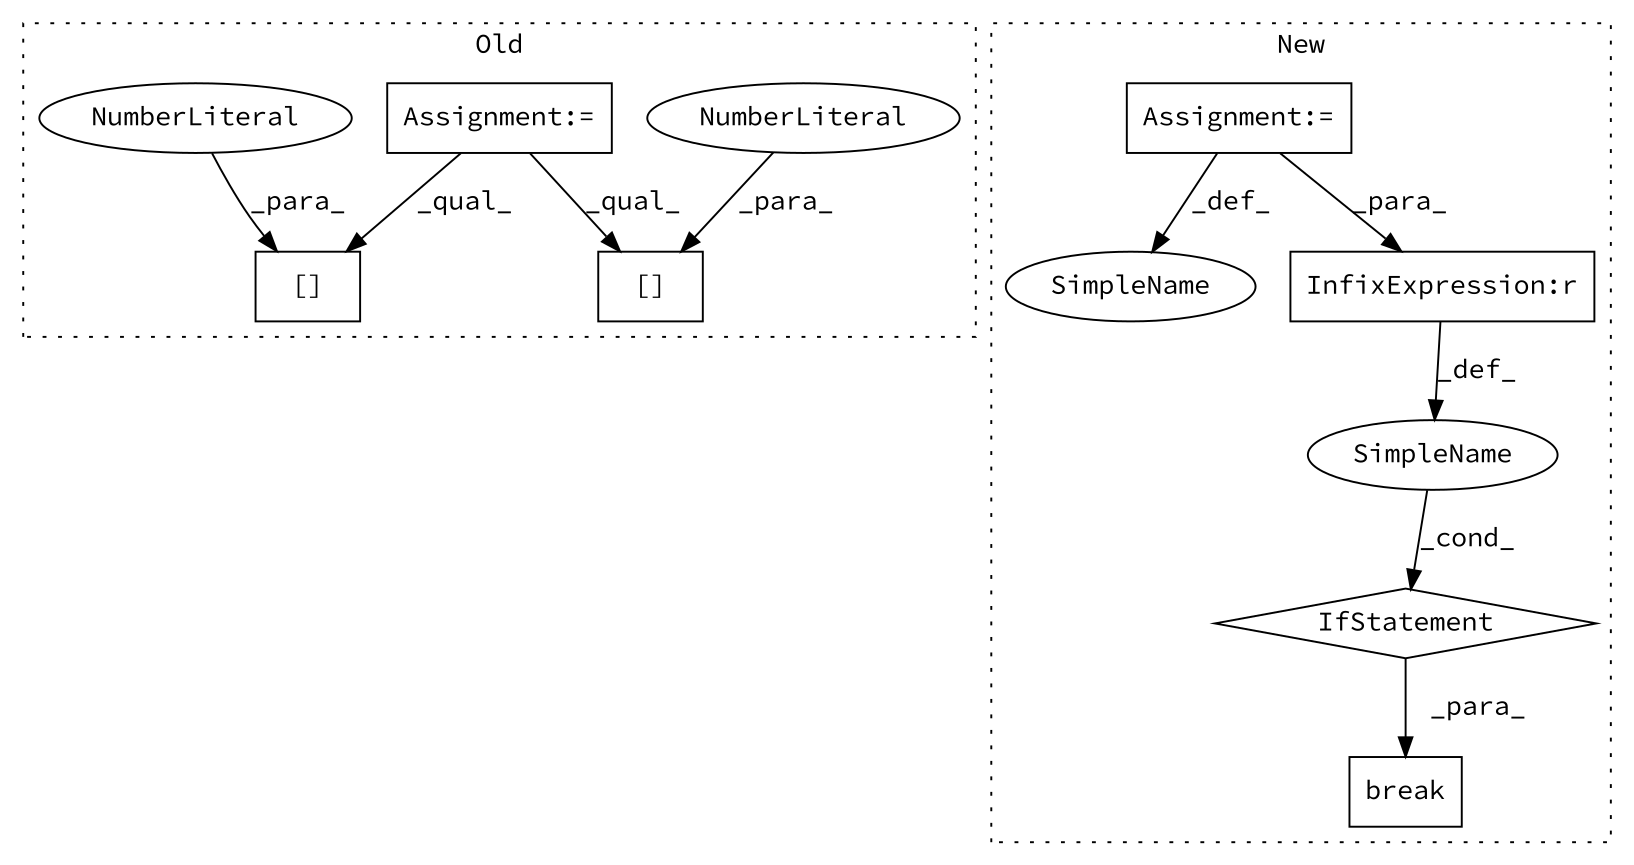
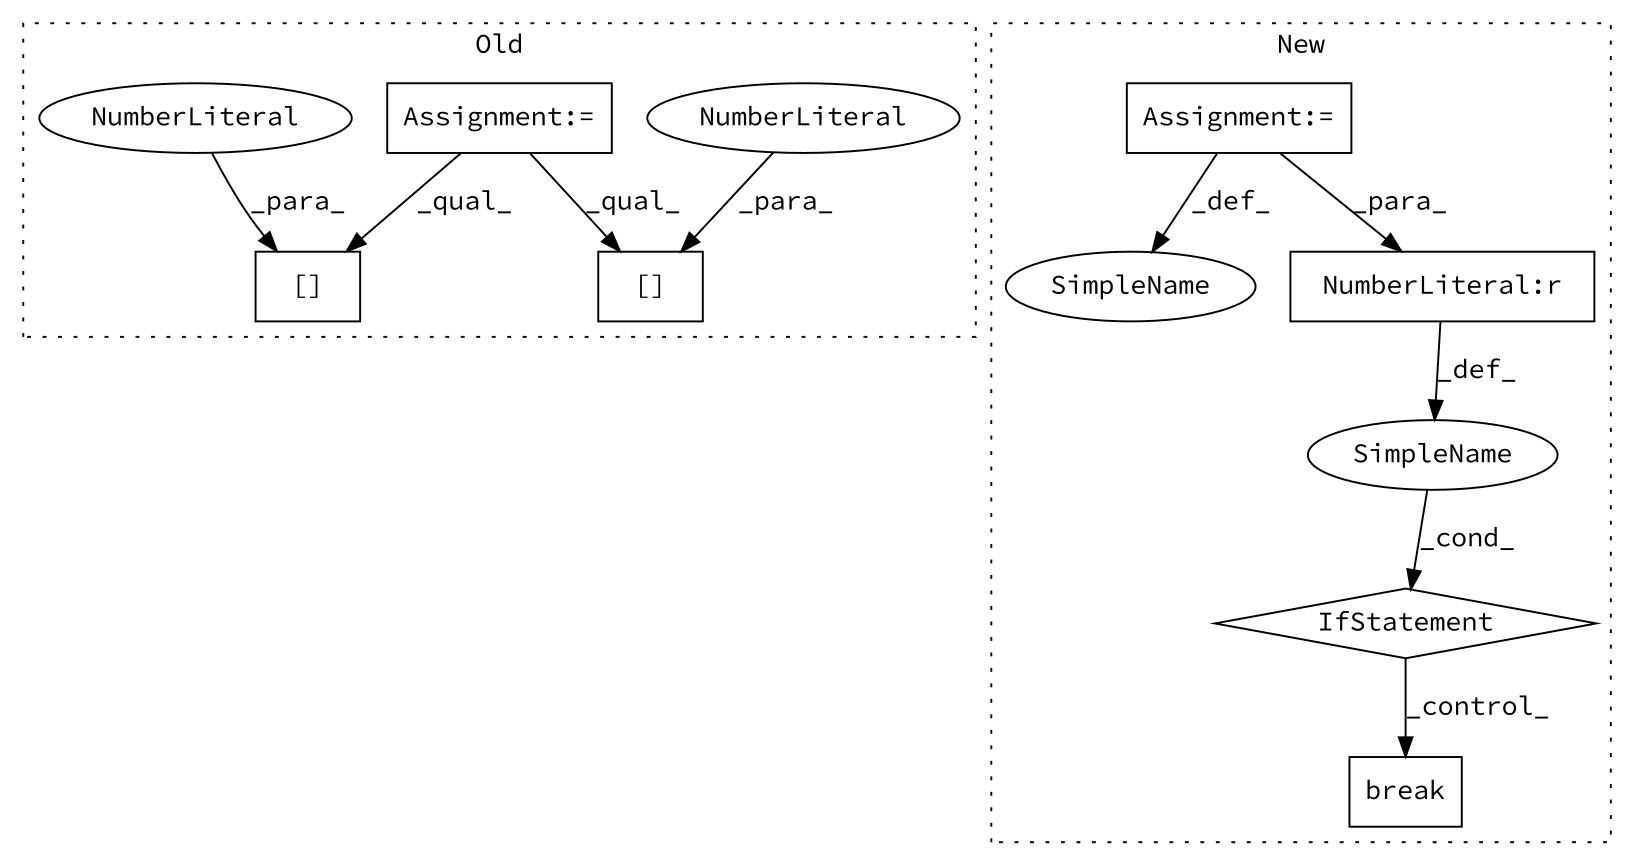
  digraph {
    fontname="Source Code Pro"
    node [a=2 fontname="Source Code Pro" l=1 shape=box]
    edge [fontname="Source Code Pro"]
    n1 [l="14,1" label="[]" s="2792,2807"]
    n2 [a=34 label=NumberLiteral s=2806 shape=ellipse]
    n3 [a=7 l=17 label="Assignment:=" s=2246]
    n4 [l="11,1" label="[]" s="2553,2565"]
    n5 [a=34 label=NumberLiteral s=2564 shape=ellipse]
    n6 [a=10 l=6 label=break s=2592]
    n7 [a=25 l="4,2" label=IfStatement s="2512,2530" shape=diamond]
    n8 [a=42 label=SimpleName shape=ellipse l=""]
    n9 [a=7 l="72,2" label="Assignment:=" s="2367,2500"]
    n10 [a=42 l=23 label=SimpleName s=2443 shape=ellipse]
-   n11 [a=27 l=4 label="InfixExpression:r" s=2520]
+   n11 [a=27 l=4 label="NumberLiteral:r" s=2520]
    subgraph cluster_1 {
      label=Old
      style=dotted
      n1
      n2
      n3
      n4
      n5
    }
    subgraph cluster_2 {
      label=New
      style=dotted
      n6
      n7
      n8
      n9
      n10
      n11
    }
    n2 -> n1 [label=_para_]
    n3 -> n1 [label=_qual_]
    n3 -> n4 [label=_qual_]
    n5 -> n4 [label=_para_]
-   n7 -> n6 [label=_para_]
+   n7 -> n6 [label=_control_]
    n8 -> n7 [label=_cond_]
    n9 -> n10 [label=_def_]
    n9 -> n11 [label=_para_]
    n11 -> n8 [label=_def_]
  }
